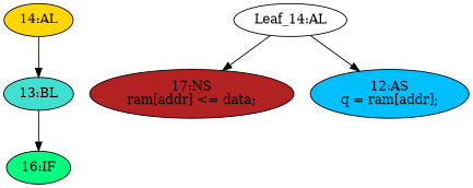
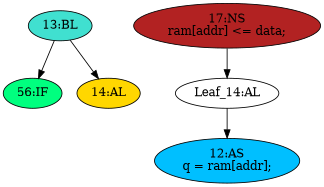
  strict digraph {
    node [statements="[]" style=filled]
    edge [cond="[]" lineno=None]
-   n1 [ast="<pyverilog.vparser.ast.IfStatement object at 0x7f2489532150>" fillcolor=springgreen label="16:IF" typ=IfStatement]
+   n1 [ast="<pyverilog.vparser.ast.IfStatement object at 0x7f2489532150>" fillcolor=springgreen label="56:IF" typ=IfStatement]
    n2 [ast="<pyverilog.vparser.ast.NonblockingSubstitution object at 0x7f2489532650>" fillcolor=firebrick label="17:NS\nram[addr] <= data;" statements="[<pyverilog.vparser.ast.NonblockingSubstitution object at 0x7f2489532650>]" typ=NonblockingSubstitution]
    n3 [def_var="['ram']" label="Leaf_14:AL" statements="" style=""]
    n4 [ast="<pyverilog.vparser.ast.Assign object at 0x7f2489524e10>" def_var="['q']" fillcolor=deepskyblue label="12:AS\nq = ram[addr];" typ=Assign use_var="['ram', 'addr']"]
    n5 [ast="<pyverilog.vparser.ast.Block object at 0x7f24894cecd0>" fillcolor=turquoise label="13:BL" typ=Block]
    n6 [ast="<pyverilog.vparser.ast.Always object at 0x7f24894ce290>" clk_sens=True fillcolor=gold label="14:AL" sens="['clk']" typ=Always use_var="['we', 'data']"]
-   n3 -> n2
+   n2 -> n3
    n3 -> n4 [cond="" lineno=""]
    n5 -> n1
-   n6 -> n5
+   n5 -> n6
  }
